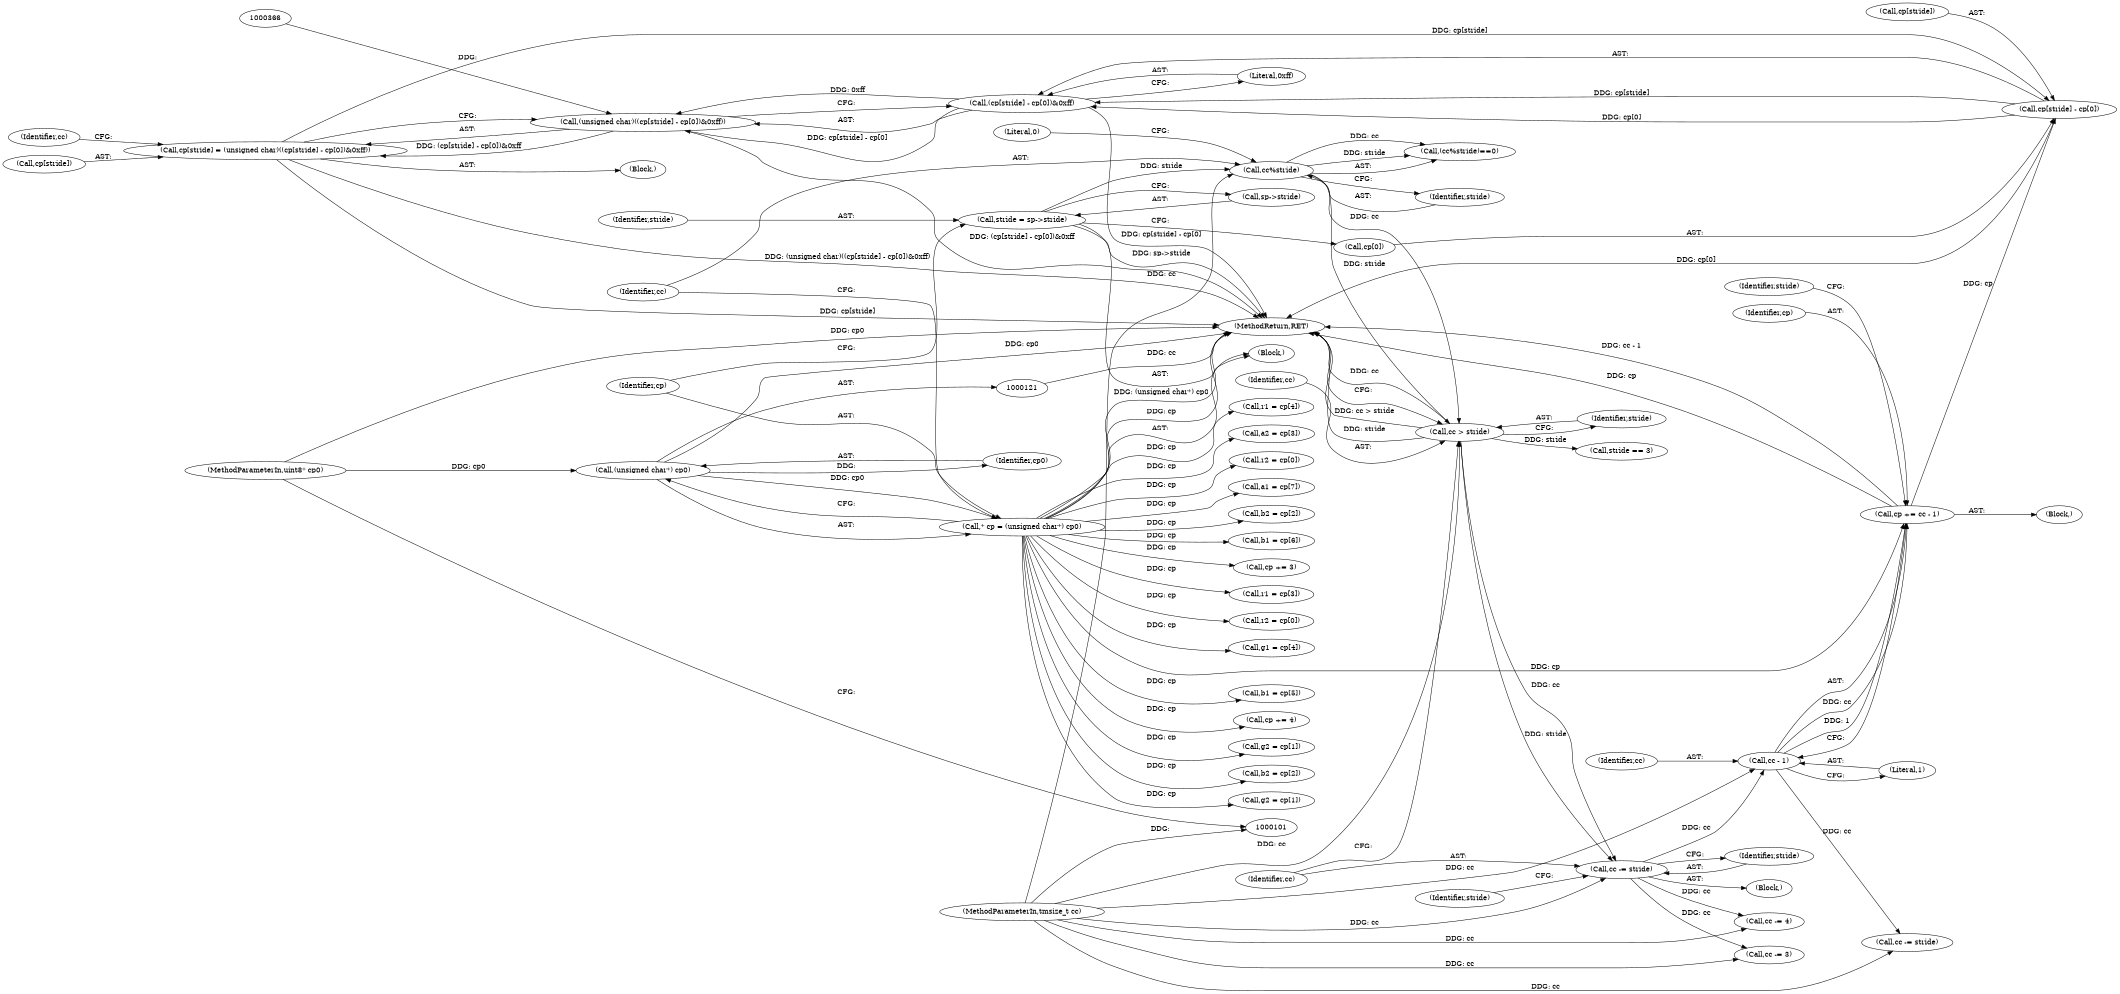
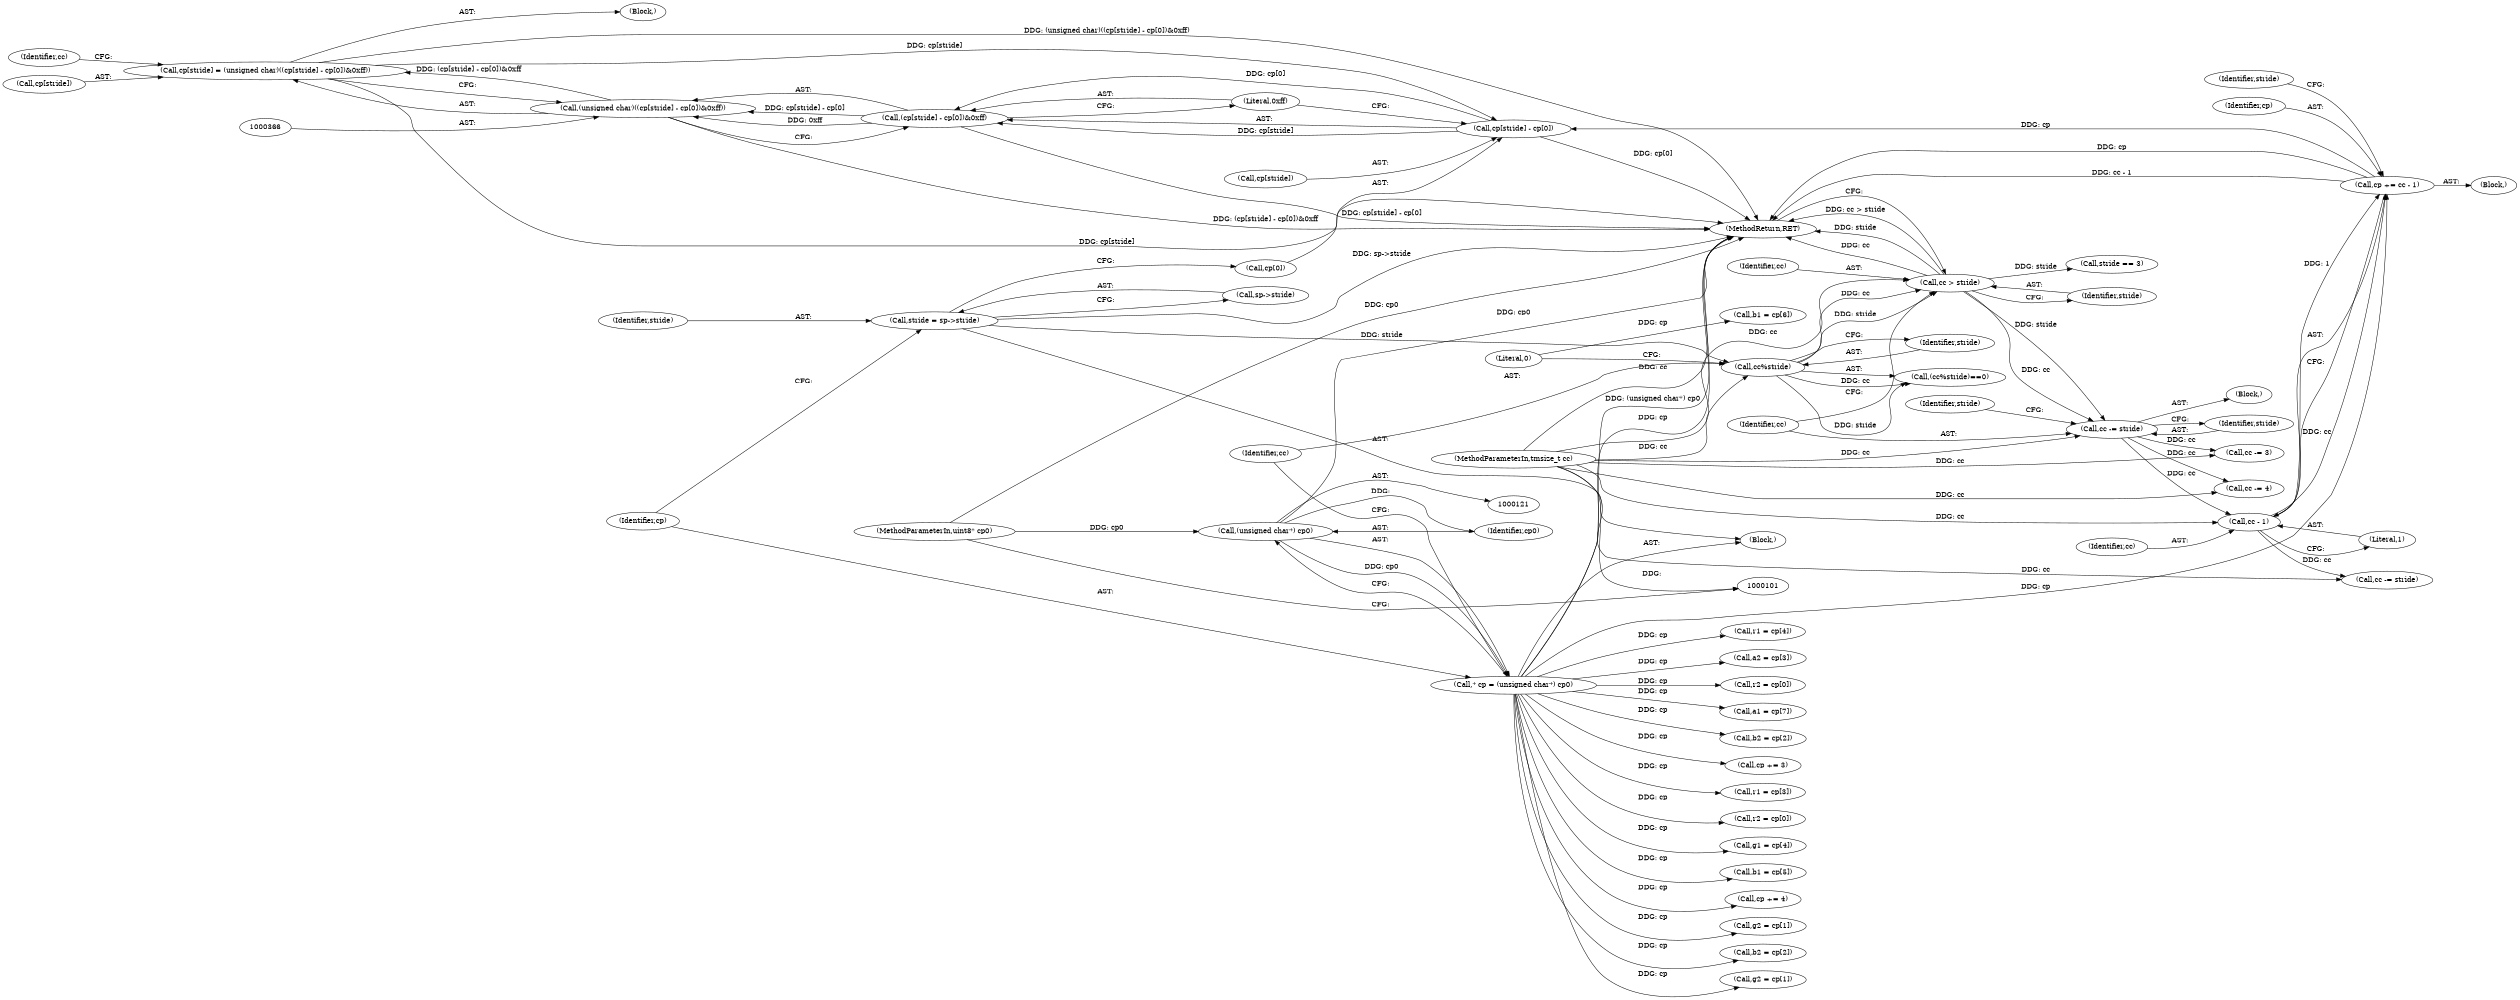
  digraph {
    rankdir=LR
    n1 [label="(Call,cp[stride] = (unsigned char)((cp[stride] - cp[0])&0xff))"]
    n2 [label="(Call,(unsigned char)((cp[stride] - cp[0])&0xff))"]
    n3 [label="(Call,cp[stride] - cp[0])"]
    n4 [label="(Block,)"]
    n5 [label="(MethodReturn,RET)"]
    n6 [label="(Call,(cp[stride] - cp[0])&0xff)"]
    n7 [label="(Call,cc > stride)"]
    n8 [label="(Literal,0xff)"]
    n9 [label="(Call,cp[0])"]
    n10 [label="(Call,cp += cc - 1)"]
    n11 [label="(Call,cc - 1)"]
    n12 [label="(Block,)"]
    n13 [label="(Call,cc -= stride)"]
    n14 [label="(Literal,1)"]
    n15 [label="(Call,cc -= stride)"]
    n16 [label="(Block,)"]
    n17 [label="(Call,cc -= 3)"]
    n18 [label="(Call,cc -= 4)"]
    n19 [label="(Identifier,stride)"]
    n20 [label="(Call,stride == 3)"]
    n21 [label="(Identifier,stride)"]
    n22 [label="(Call,cc%stride)"]
    n23 [label="(Call,(cc%stride)==0)"]
    n24 [label="(Identifier,stride)"]
    n25 [label="(MethodParameterIn,tmsize_t cc)"]
    1000101
    n27 [label="(Call,stride = sp->stride)"]
    n28 [label="(Call,sp->stride)"]
    n29 [label="(Block,)"]
    n30 [label="(Call,* cp = (unsigned char*) cp0)"]
    n31 [label="(Call,(unsigned char*) cp0)"]
    n32 [label="(Call,r2 = cp[0])"]
    n33 [label="(Call,g1 = cp[4])"]
    n34 [label="(Call,b1 = cp[5])"]
    n35 [label="(Call,cp += 4)"]
    n36 [label="(Call,g2 = cp[1])"]
    n37 [label="(Call,b2 = cp[2])"]
    n38 [label="(Call,g2 = cp[1])"]
    n39 [label="(Call,r1 = cp[4])"]
    n40 [label="(Call,a2 = cp[3])"]
    n41 [label="(Call,r2 = cp[0])"]
    n42 [label="(Call,a1 = cp[7])"]
    n43 [label="(Call,b2 = cp[2])"]
    n44 [label="(Call,b1 = cp[6])"]
    n45 [label="(Call,cp += 3)"]
    n46 [label="(Call,r1 = cp[3])"]
    n47 [label="(Identifier,cp0)"]
    1000121
    n49 [label="(MethodParameterIn,uint8* cp0)"]
    n50 [label="(Identifier,cc)"]
    n51 [label="(Literal,0)"]
    n52 [label="(Identifier,cp)"]
    n53 [label="(Call,cp[stride])"]
    n54 [label="(Identifier,cc)"]
    n55 [label="(Identifier,cc)"]
    n56 [label="(Identifier,stride)"]
    n57 [label="(Call,cp[stride])"]
    n58 [label="(Identifier,stride)"]
    n59 [label="(Identifier,stride)"]
    n60 [label="(Identifier,cc)"]
    n61 [label="(Identifier,cp)"]
    n62 [label="(Identifier,cc)"]
    1000366
    n1 -> n2 [label="CFG: "]
    n1 -> n3 [label="DDG: cp[stride]"]
    n1 -> n4 [label="AST: "]
    n1 -> n5 [label="DDG: (unsigned char)((cp[stride] - cp[0])&0xff)"]
    n1 -> n5 [label="DDG: cp[stride]"]
    n2 -> n1 [label="AST: "]
    n2 -> n1 [label="DDG: (cp[stride] - cp[0])&0xff"]
    n2 -> n5 [label="DDG: (cp[stride] - cp[0])&0xff"]
    n2 -> n6 [label="CFG: "]
    n3 -> n5 [label="DDG: cp[0]"]
    n3 -> n6 [label="AST: "]
    n3 -> n6 [label="DDG: cp[stride]"]
    n3 -> n6 [label="DDG: cp[0]"]
    n5 -> n7 [label="CFG: "]
    n6 -> n2 [label="AST: "]
    n6 -> n2 [label="DDG: cp[stride] - cp[0]"]
    n6 -> n2 [label="DDG: 0xff"]
    n6 -> n5 [label="DDG: cp[stride] - cp[0]"]
    n6 -> n8 [label="CFG: "]
    n7 -> n5 [label="DDG: cc > stride"]
    n7 -> n5 [label="DDG: stride"]
    n7 -> n5 [label="DDG: cc"]
    n7 -> n15 [label="DDG: stride"]
    n7 -> n15 [label="DDG: cc"]
    n7 -> n20 [label="DDG: stride"]
    n7 -> n21 [label="CFG: "]
+   n8 -> n3 [label="CFG: "]
    n8 -> n6 [label="AST: "]
    n9 -> n3 [label="AST: "]
    n10 -> n3 [label="DDG: cp"]
    n10 -> n5 [label="DDG: cp"]
    n10 -> n5 [label="DDG: cc - 1"]
    n10 -> n11 [label="CFG: "]
    n10 -> n12 [label="AST: "]
    n11 -> n10 [label="AST: "]
    n11 -> n10 [label="DDG: cc"]
    n11 -> n10 [label="DDG: 1"]
    n11 -> n13 [label="DDG: cc"]
    n11 -> n14 [label="CFG: "]
    n14 -> n11 [label="AST: "]
    n15 -> n11 [label="DDG: cc"]
    n15 -> n16 [label="AST: "]
    n15 -> n17 [label="DDG: cc"]
    n15 -> n18 [label="DDG: cc"]
    n15 -> n19 [label="CFG: "]
    n19 -> n15 [label="AST: "]
    n21 -> n7 [label="AST: "]
    n22 -> n7 [label="DDG: cc"]
    n22 -> n7 [label="DDG: stride"]
    n22 -> n23 [label="AST: "]
    n22 -> n23 [label="DDG: cc"]
    n22 -> n23 [label="DDG: stride"]
    n22 -> n24 [label="CFG: "]
    n24 -> n22 [label="AST: "]
-   1000121 -> n5 [label="DDG: cc"]
+   n25 -> n5 [label="DDG: cc"]
    n25 -> n7 [label="DDG: cc"]
    n25 -> n11 [label="DDG: cc"]
    n25 -> n13 [label="DDG: cc"]
    n25 -> n15 [label="DDG: cc"]
    n25 -> n17 [label="DDG: cc"]
    n25 -> n18 [label="DDG: cc"]
    n25 -> n22 [label="DDG: cc"]
    n25 -> 1000101 [label="DDG: "]
    n27 -> n5 [label="DDG: sp->stride"]
    n27 -> n9 [label="CFG: "]
    n27 -> n22 [label="DDG: stride"]
    n27 -> n28 [label="CFG: "]
    n27 -> n29 [label="AST: "]
    n28 -> n27 [label="AST: "]
    n30 -> n5 [label="DDG: (unsigned char*) cp0"]
    n30 -> n5 [label="DDG: cp"]
    n30 -> n10 [label="DDG: cp"]
    n30 -> n29 [label="AST: "]
    n30 -> n31 [label="CFG: "]
    n30 -> n32 [label="DDG: cp"]
    n30 -> n33 [label="DDG: cp"]
    n30 -> n34 [label="DDG: cp"]
    n30 -> n35 [label="DDG: cp"]
    n30 -> n36 [label="DDG: cp"]
    n30 -> n37 [label="DDG: cp"]
    n30 -> n38 [label="DDG: cp"]
    n30 -> n39 [label="DDG: cp"]
    n30 -> n40 [label="DDG: cp"]
    n30 -> n41 [label="DDG: cp"]
    n30 -> n42 [label="DDG: cp"]
    n30 -> n43 [label="DDG: cp"]
-   n30 -> n44 [label="DDG: cp"]
+   n51 -> n44 [label="DDG: cp"]
    n30 -> n45 [label="DDG: cp"]
    n30 -> n46 [label="DDG: cp"]
    n31 -> n5 [label="DDG: cp0"]
    n31 -> n30 [label="AST: "]
    n31 -> n30 [label="DDG: cp0"]
    n31 -> n47 [label="DDG: "]
    n31 -> 1000121 [label="AST: "]
    n47 -> n31 [label="AST: "]
    n49 -> n5 [label="DDG: cp0"]
    n49 -> 1000101 [label="CFG: "]
    n49 -> n31 [label="DDG: cp0"]
    n50 -> n1 [label="CFG: "]
    n51 -> n22 [label="CFG: "]
    n52 -> n27 [label="CFG: "]
    n52 -> n30 [label="AST: "]
    n53 -> n3 [label="AST: "]
    n54 -> n22 [label="AST: "]
    n54 -> n30 [label="CFG: "]
    n55 -> n7 [label="CFG: "]
    n55 -> n15 [label="AST: "]
    n56 -> n15 [label="CFG: "]
    n57 -> n1 [label="AST: "]
    n58 -> n27 [label="AST: "]
    n59 -> n10 [label="CFG: "]
    n60 -> n11 [label="AST: "]
    n61 -> n10 [label="AST: "]
    n62 -> n7 [label="AST: "]
-   1000366 -> n2 [label="DDG: "]
+   1000366 -> n2 [label="AST: "]
  }
